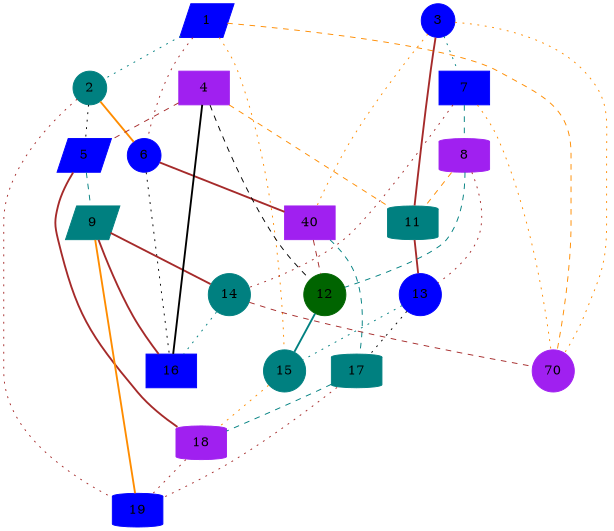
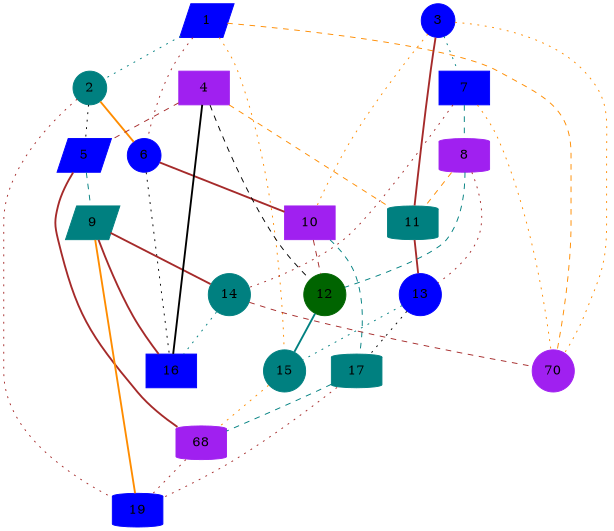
  graph {
    node [color=blue shape=circle style=filled]
    edge [color=brown style=dotted]
    1 [shape=parallelogram]
    2 [color=teal]
    6
    15 [color=teal]
    n5 [color=purple label=70]
    5 [shape=parallelogram]
    19 [shape=cylinder]
-   10 [color=purple shape=box label=40]
+   10 [color=purple shape=box]
    16 [shape=box]
-   18 [color=purple shape=cylinder]
+   18 [color=purple shape=cylinder label=68]
    9 [color=teal shape=parallelogram]
    3
    7 [shape=box]
    11 [color=teal shape=cylinder]
    8 [color=purple shape=cylinder]
    14 [color=teal]
    12 [color=darkgreen]
    17 [color=teal shape=cylinder]
    13
    4 [color=purple shape=box]
    1 -- 2 [color=teal]
    1 -- 6
    1 -- 15 [color=darkorange]
    1 -- n5 [color=darkorange style=dashed]
    2 -- 6 [color=darkorange style=bold]
    2 -- 5 [color=black]
    2 -- 19
    6 -- 10 [style=bold]
    6 -- 16 [color=black]
    15 -- 18 [color=darkorange]
    5 -- 18 [style=bold]
    5 -- 9 [color=teal style=dashed]
    10 -- 12 [style=dashed]
    10 -- 17 [color=teal style=dashed]
    18 -- 19
    9 -- 19 [color=darkorange style=bold]
    9 -- 16 [style=bold]
    9 -- 14 [style=bold]
    3 -- n5 [color=darkorange]
    3 -- 10 [color=darkorange]
    3 -- 7 [color=teal]
    3 -- 11 [style=bold]
    7 -- n5 [color=darkorange]
    7 -- 8 [color=teal style=dashed]
    7 -- 14
    11 -- 13 [style=bold]
    8 -- 11 [color=darkorange style=dashed]
    8 -- 12 [color=teal style=dashed]
    8 -- 13
    14 -- n5 [style=dashed]
    14 -- 16 [color=teal]
    12 -- 15 [color=teal style=bold]
    17 -- 19
    17 -- 18 [color=teal style=dashed]
    13 -- 15 [color=teal]
    13 -- 17 [color=black]
    4 -- 5 [style=dashed]
    4 -- 16 [color=black style=bold]
    4 -- 11 [color=darkorange style=dashed]
    4 -- 12 [color=black style=dashed]
  }
